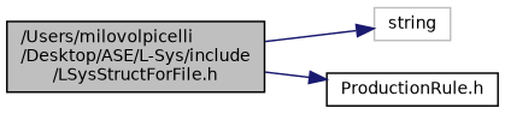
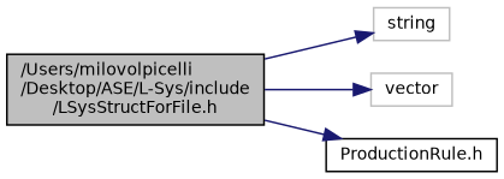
  digraph {
    rankdir=LR
    node [color=black fillcolor=white fontname=Helvetica fontsize=10 shape=record style=filled]
    edge [color=midnightblue fontname=Helvetica fontsize=10 labelfontname=Helvetica labelfontsize=10 style=solid]
    n1 [fillcolor=grey75 fontcolor=black height=0.2 label="/Users/milovolpicelli\l/Desktop/ASE/L-Sys/include\l/LSysStructForFile.h" width=0.4]
    n2 [color=grey75 height=0.2 label=string width=0.4]
+   n3 [color=grey75 height=0.2 label=vector width=0.4]
    n4 [height=0.2 label="ProductionRule.h" width=0.4]
    n1 -> n2
+   n1 -> n3
    n1 -> n4
  }
